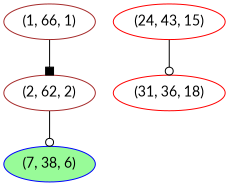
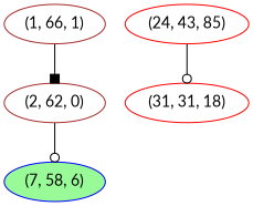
  digraph {
    fontname=Lato
    node [color=brown fillcolor=white fontname=Lato style=filled]
    edge [arrowhead=odot fontname=Lato]
    "(1, 66, 1)"
-   "(2, 62, 2)"
-   "(7, 58, 6)" [color=blue fillcolor=palegreen label="(7, 38, 6)"]
-   "(24, 43, 15)" [color=red]
-   "(31, 36, 18)" [color=red]
+   "(2, 62, 2)" [label="(2, 62, 0)"]
+   "(7, 58, 6)" [color=blue fillcolor=palegreen]
+   "(24, 43, 15)" [color=red label="(24, 43, 85)"]
+   "(31, 36, 18)" [color=red label="(31, 31, 18)"]
    "(1, 66, 1)" -> "(2, 62, 2)" [arrowhead=box]
    "(2, 62, 2)" -> "(7, 58, 6)"
    "(24, 43, 15)" -> "(31, 36, 18)"
  }
